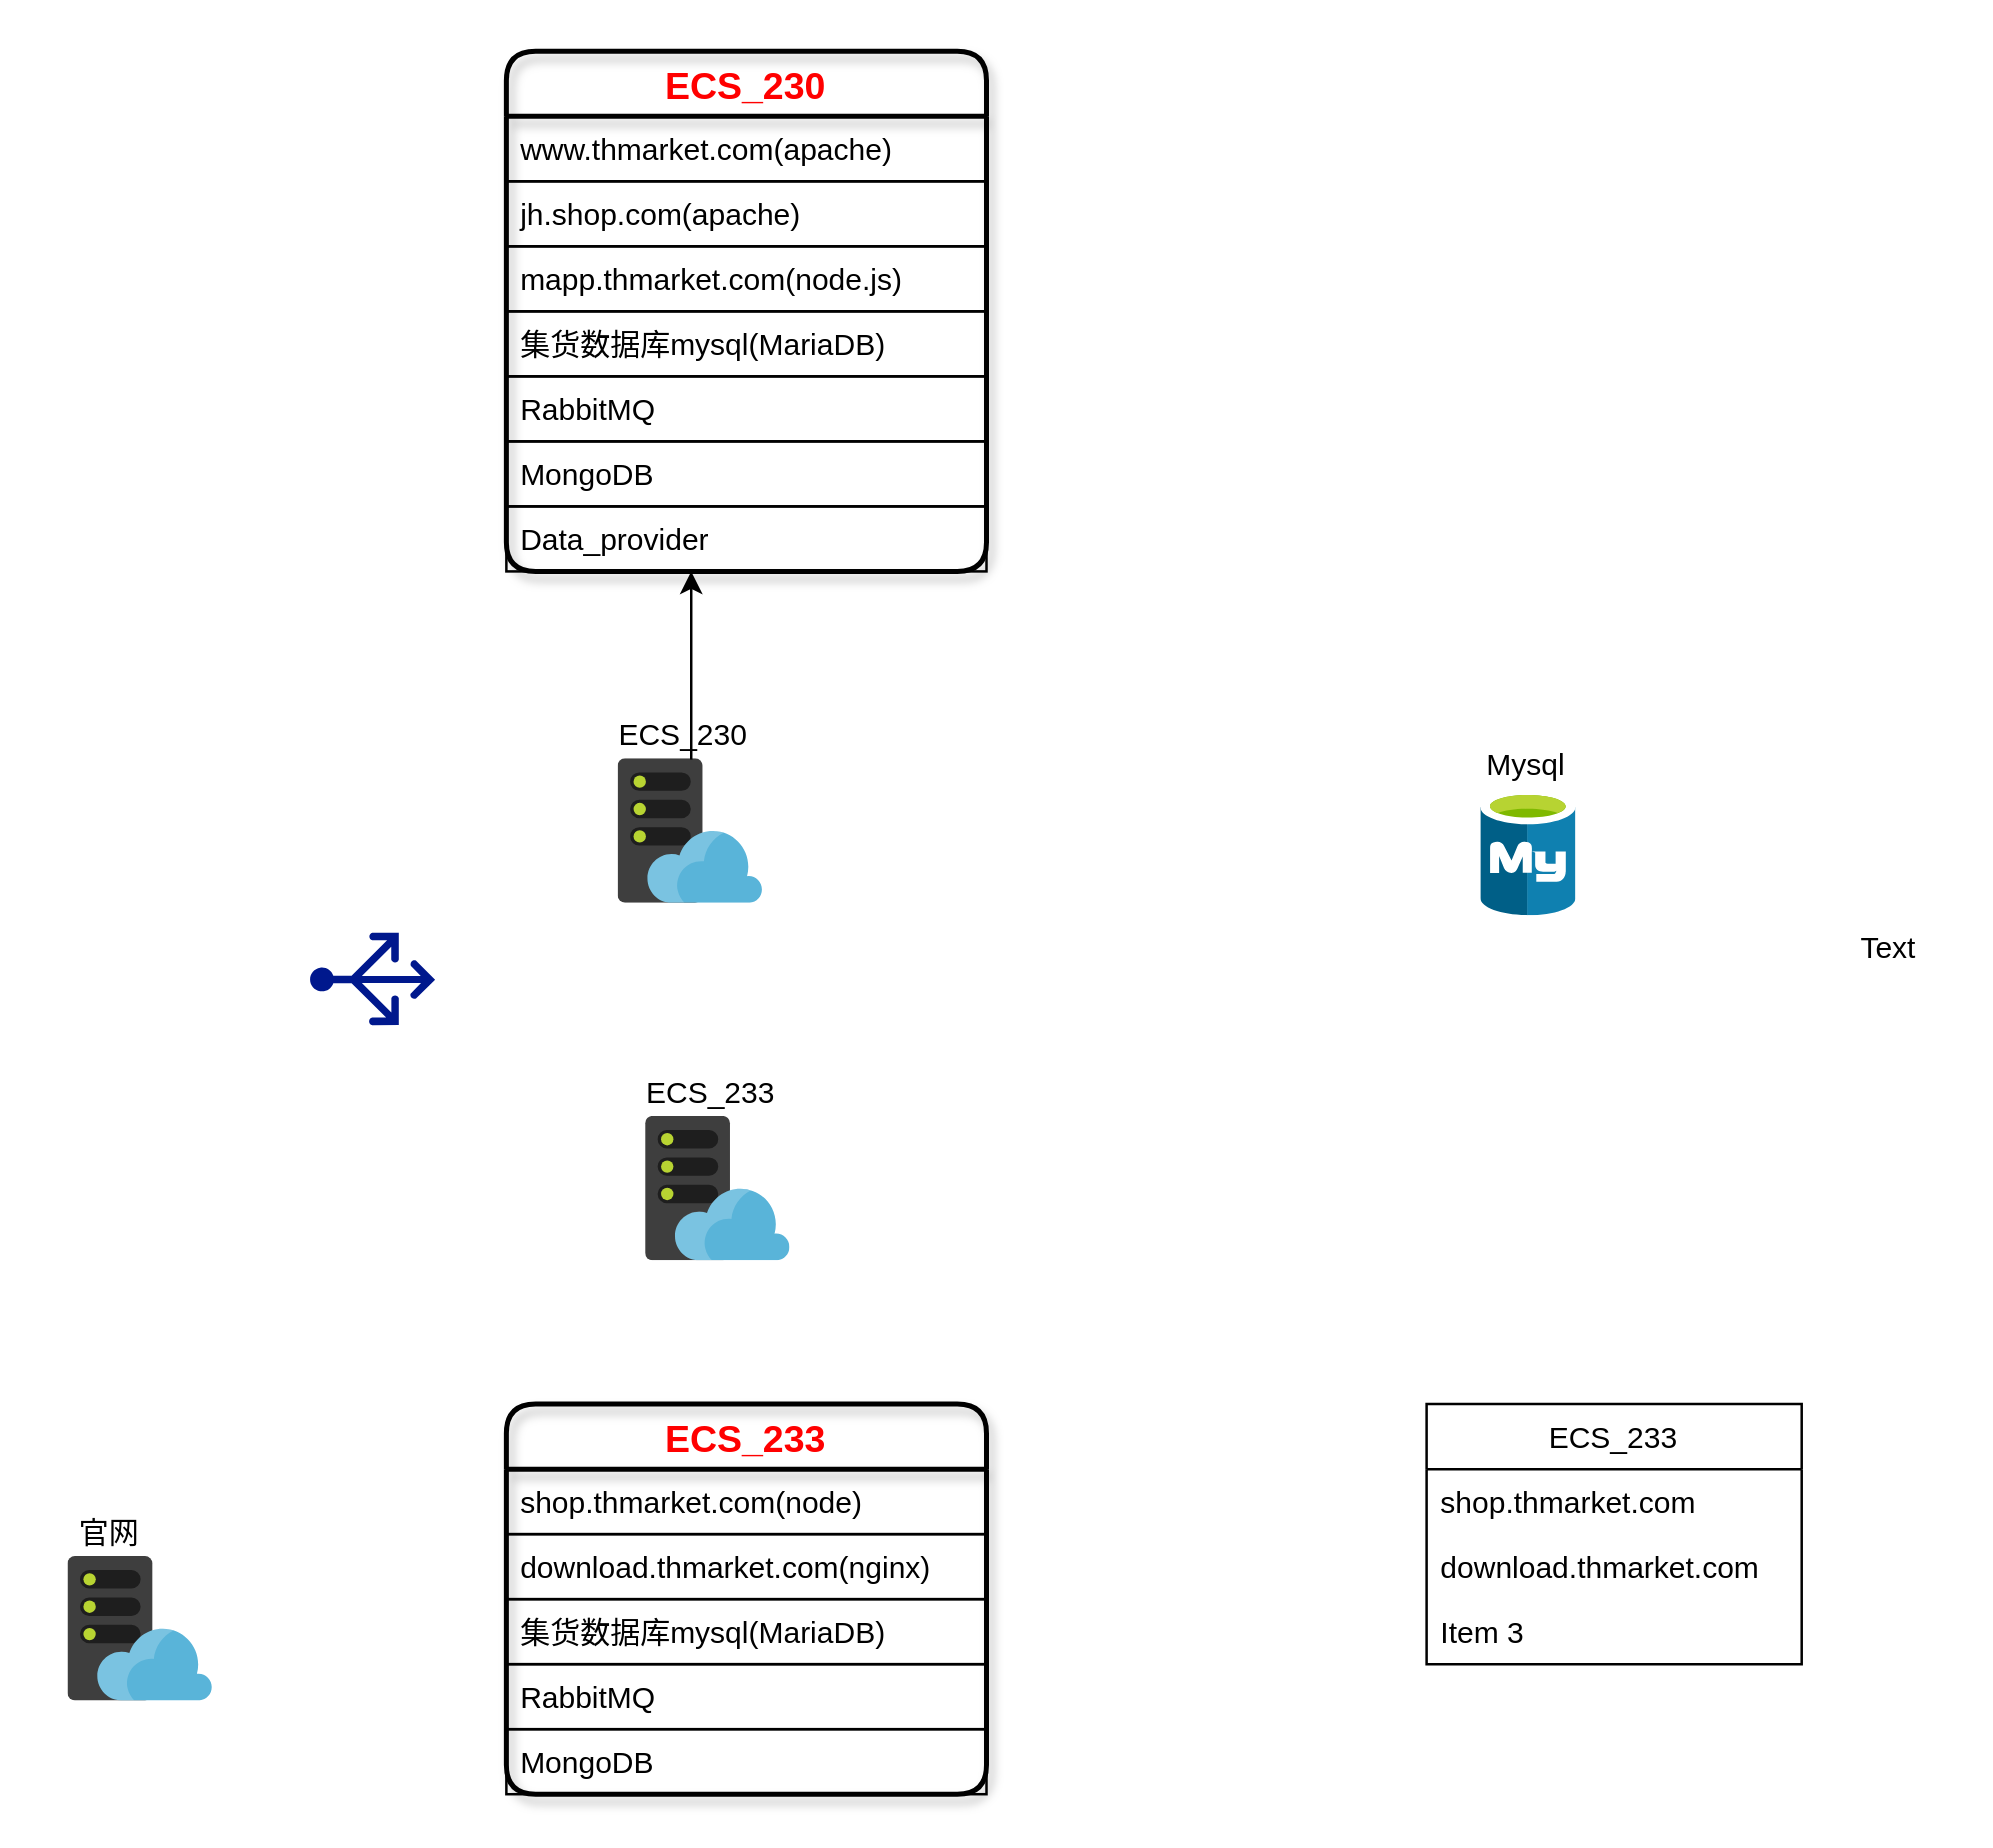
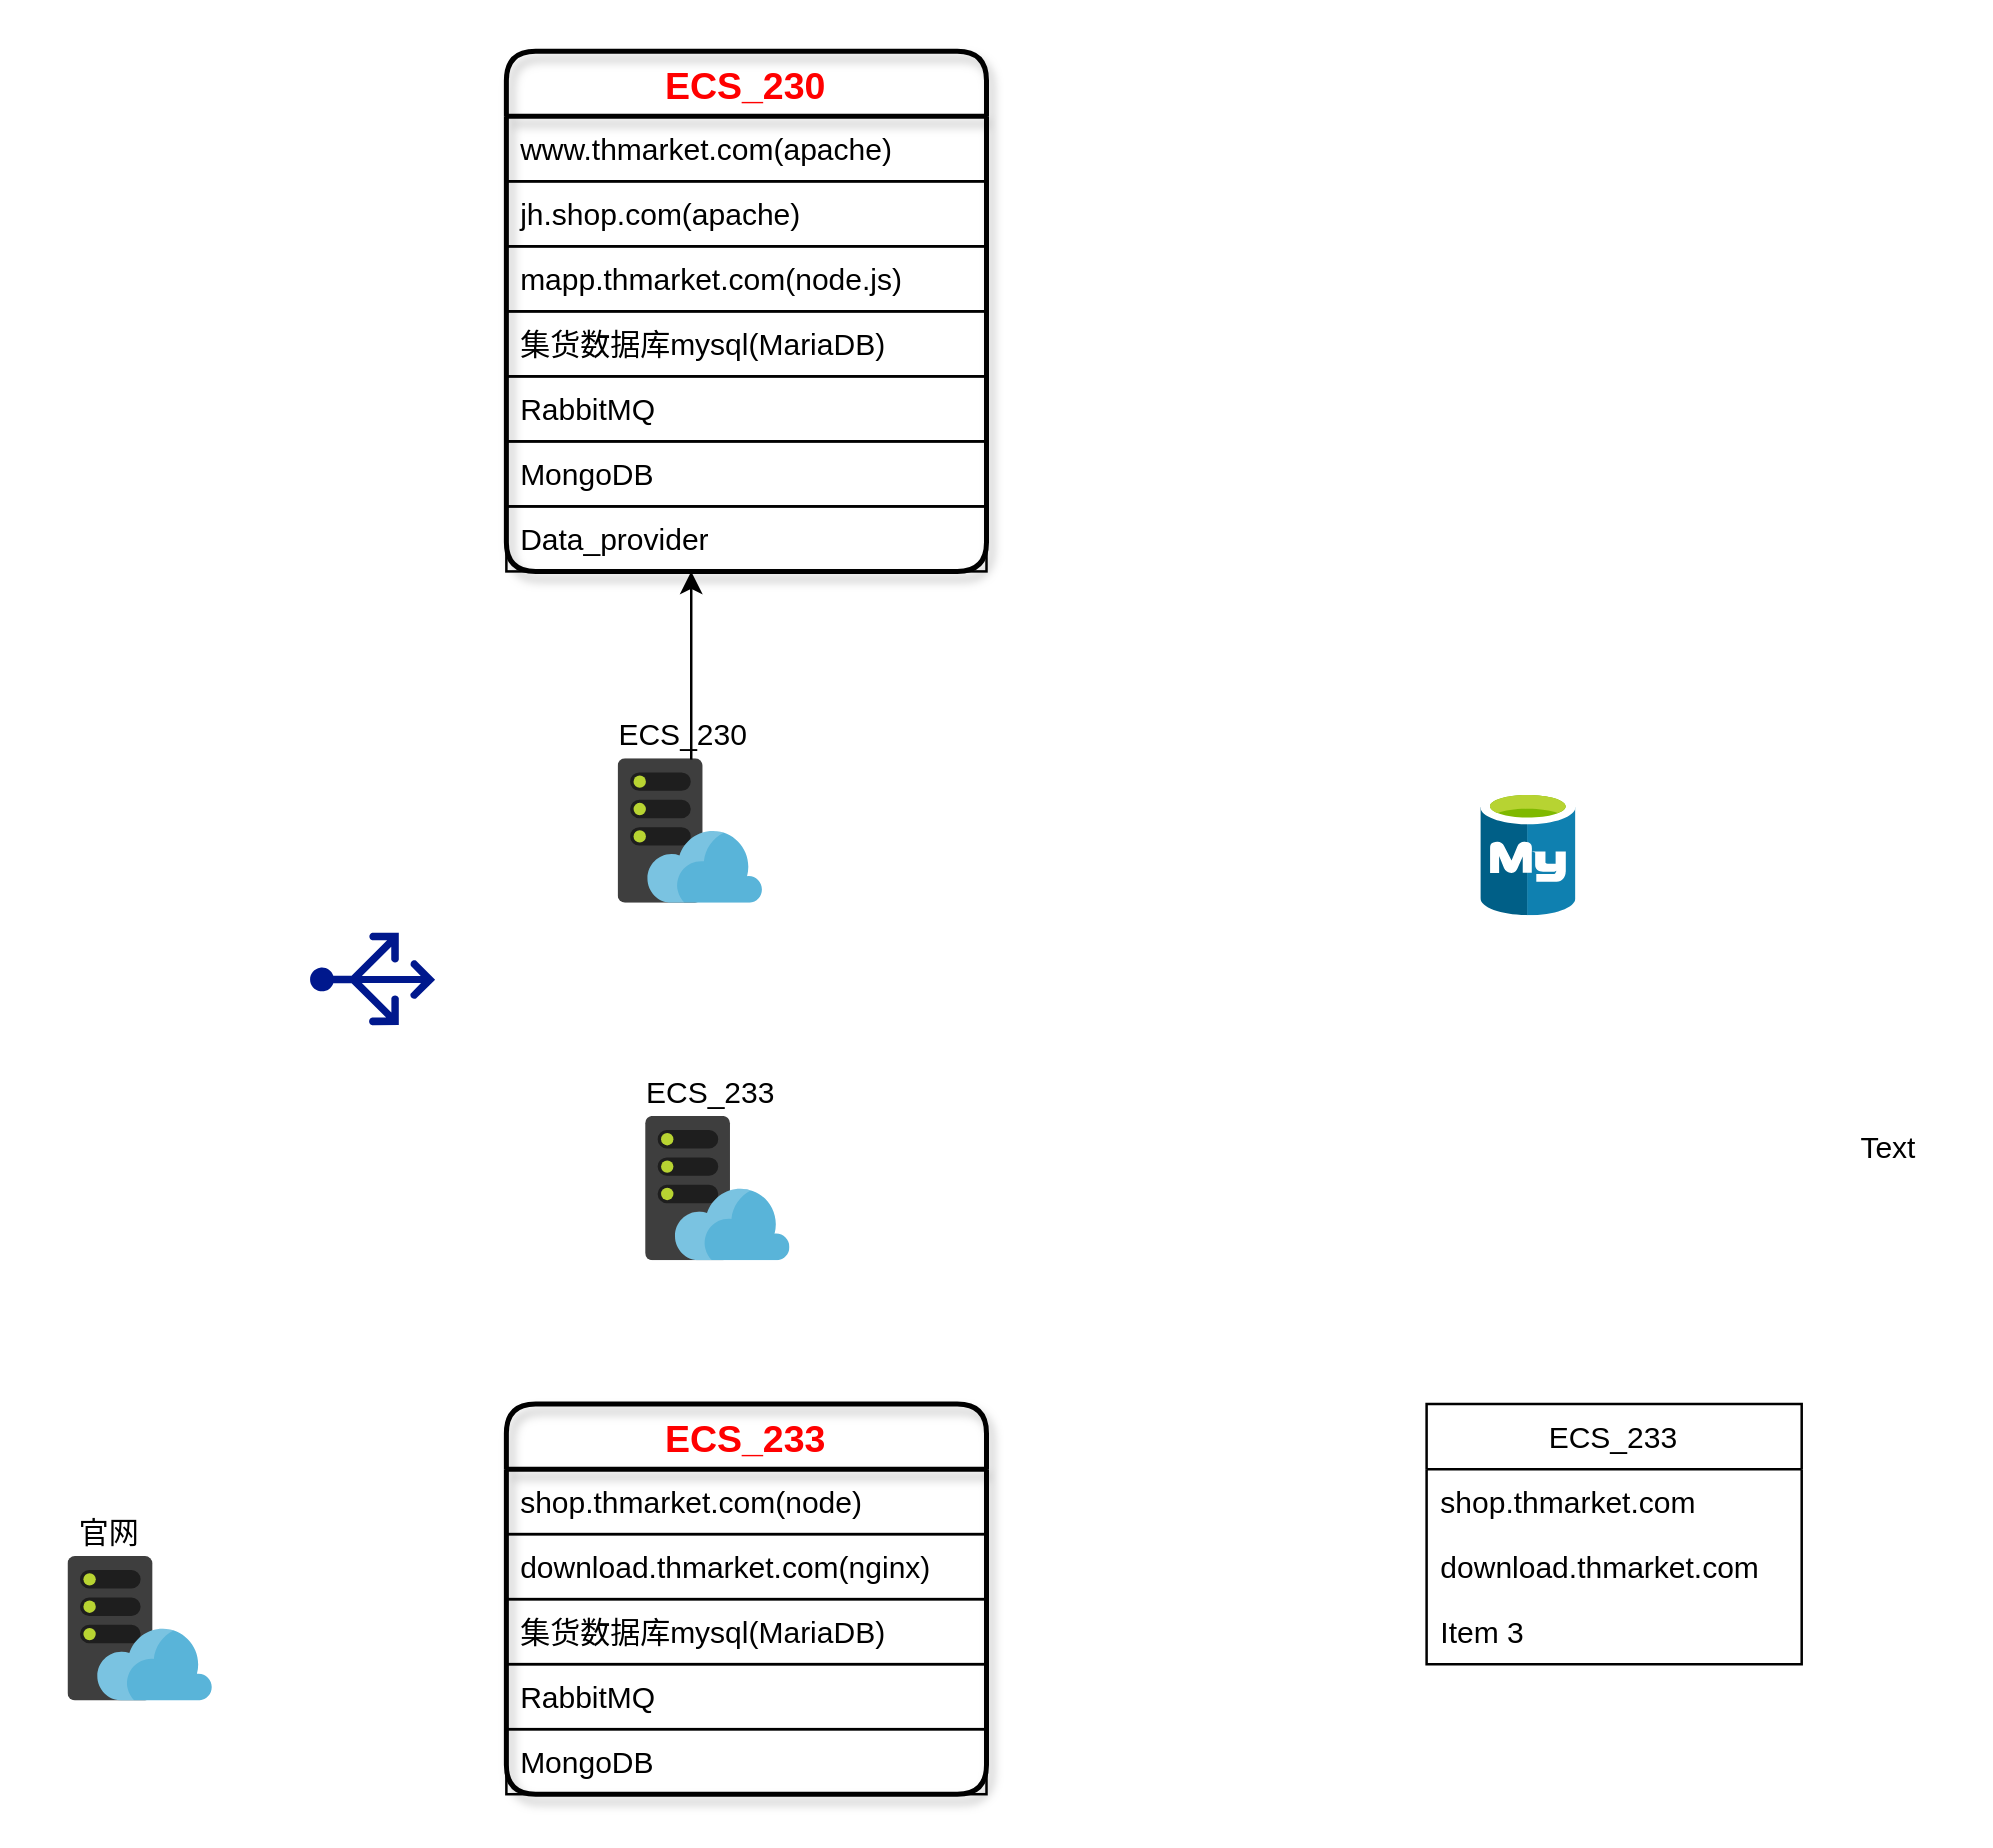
  <mxCell id="0" />
  <mxCell id="1" parent="0" />
- <mxCell id="2" value="Text" style="text;html=1;strokeColor=none;fillColor=none;align=center;verticalAlign=middle;whiteSpace=wrap;rounded=0;" vertex="1" parent="1"><mxGeometry x="735" y="369" width="40" height="20" as="geometry" /></mxCell>
+ <mxCell id="2" value="Text" style="text;html=1;strokeColor=none;fillColor=none;align=center;verticalAlign=middle;whiteSpace=wrap;rounded=0;" vertex="1" parent="1"><mxGeometry x="735" y="449" width="40" height="20" as="geometry" /></mxCell>
  <mxCell id="3" value="" style="group" vertex="1" connectable="0" parent="1"><mxGeometry x="240" y="284" width="77" height="77" as="geometry" /></mxCell>
  <mxCell id="4" value="" style="aspect=fixed;html=1;points=[];align=center;image;fontSize=12;image=img/lib/mscae/WebHosting.svg;" vertex="1" parent="3"><mxGeometry x="7" y="19.25" width="57.75" height="57.75" as="geometry" /></mxCell>
  <mxCell id="5" value="ECS_230" style="text;html=1;strokeColor=none;fillColor=none;align=center;verticalAlign=middle;whiteSpace=wrap;rounded=0;" vertex="1" parent="3"><mxGeometry width="66" height="19.25" as="geometry" /></mxCell>
  <mxCell id="6" value="" style="group" vertex="1" connectable="0" parent="1"><mxGeometry x="590" y="296" width="40" height="70" as="geometry" /></mxCell>
  <mxCell id="7" value="" style="aspect=fixed;html=1;points=[];align=center;image;fontSize=12;image=img/lib/mscae/Azure_Database_for_MySQL_servers.svg;" vertex="1" parent="6"><mxGeometry x="2" y="20" width="38" height="50" as="geometry" /></mxCell>
- <mxCell id="8" value="&lt;div&gt;Mysql&lt;/div&gt;" style="text;html=1;strokeColor=none;fillColor=none;align=center;verticalAlign=middle;whiteSpace=wrap;rounded=0;" vertex="1" parent="6"><mxGeometry width="40" height="20" as="geometry" /></mxCell>
  <mxCell id="9" value="" style="aspect=fixed;pointerEvents=1;shadow=0;dashed=0;html=1;strokeColor=none;labelPosition=center;verticalLabelPosition=bottom;verticalAlign=top;align=center;fillColor=#00188D;shape=mxgraph.azure.load_balancer_generic;rounded=1;glass=0;comic=0;labelBackgroundColor=none;fontSize=15;fontColor=#FF0000;rotation=-90;" vertex="1" parent="1"><mxGeometry x="130" y="366" width="37" height="50" as="geometry" /></mxCell>
  <mxCell id="10" value="" style="group" vertex="1" connectable="0" parent="1"><mxGeometry x="20" y="603" width="77" height="77" as="geometry" /></mxCell>
  <mxCell id="11" value="" style="aspect=fixed;html=1;points=[];align=center;image;fontSize=12;image=img/lib/mscae/WebHosting.svg;" vertex="1" parent="10"><mxGeometry x="7" y="19.25" width="57.75" height="57.75" as="geometry" /></mxCell>
  <mxCell id="12" value="&lt;div&gt;官网&lt;/div&gt;" style="text;html=1;strokeColor=none;fillColor=none;align=center;verticalAlign=middle;whiteSpace=wrap;rounded=0;" vertex="1" parent="10"><mxGeometry width="46.667" height="19.25" as="geometry" /></mxCell>
  <mxCell id="13" value="" style="group" vertex="1" connectable="0" parent="1"><mxGeometry x="251" y="427" width="77" height="77" as="geometry" /></mxCell>
  <mxCell id="14" value="" style="aspect=fixed;html=1;points=[];align=center;image;fontSize=12;image=img/lib/mscae/WebHosting.svg;" vertex="1" parent="13"><mxGeometry x="7" y="19.25" width="57.75" height="57.75" as="geometry" /></mxCell>
  <mxCell id="15" value="&lt;div&gt;ECS_233&lt;/div&gt;" style="text;html=1;strokeColor=none;fillColor=none;align=center;verticalAlign=middle;whiteSpace=wrap;rounded=0;" vertex="1" parent="13"><mxGeometry width="66" height="19.25" as="geometry" /></mxCell>
  <mxCell id="16" value="ECS_230" style="swimlane;fontStyle=1;childLayout=stackLayout;horizontal=1;startSize=26;fillColor=none;horizontalStack=0;resizeParent=1;resizeParentMax=0;resizeLast=0;collapsible=1;marginBottom=0;rounded=1;glass=0;shadow=1;comic=0;strokeWidth=2;swimlaneFillColor=none;fontColor=#FF0000;fontSize=15;" vertex="1" parent="1"><mxGeometry x="202" y="20" width="192" height="208" as="geometry" /></mxCell>
  <mxCell id="17" value="www.thmarket.com(apache)" style="text;strokeColor=#000000;fillColor=none;align=left;verticalAlign=top;spacingLeft=4;spacingRight=4;overflow=hidden;rotatable=0;points=[[0,0.5],[1,0.5]];portConstraint=eastwest;labelBorderColor=none;labelBackgroundColor=none;" vertex="1" parent="16"><mxGeometry y="26" width="192" height="26" as="geometry" /></mxCell>
  <mxCell id="18" value="jh.shop.com(apache)" style="text;strokeColor=#000000;fillColor=none;align=left;verticalAlign=top;spacingLeft=4;spacingRight=4;overflow=hidden;rotatable=0;points=[[0,0.5],[1,0.5]];portConstraint=eastwest;" vertex="1" parent="16"><mxGeometry y="52" width="192" height="26" as="geometry" /></mxCell>
  <mxCell id="19" value="mapp.thmarket.com(node.js)" style="text;strokeColor=#000000;fillColor=none;align=left;verticalAlign=top;spacingLeft=4;spacingRight=4;overflow=hidden;rotatable=0;points=[[0,0.5],[1,0.5]];portConstraint=eastwest;" vertex="1" parent="16"><mxGeometry y="78" width="192" height="26" as="geometry" /></mxCell>
  <mxCell id="20" value="集货数据库mysql(MariaDB)" style="text;strokeColor=#000000;fillColor=none;align=left;verticalAlign=top;spacingLeft=4;spacingRight=4;overflow=hidden;rotatable=0;points=[[0,0.5],[1,0.5]];portConstraint=eastwest;" vertex="1" parent="16"><mxGeometry y="104" width="192" height="26" as="geometry" /></mxCell>
  <mxCell id="21" value="RabbitMQ" style="text;strokeColor=#000000;fillColor=none;align=left;verticalAlign=top;spacingLeft=4;spacingRight=4;overflow=hidden;rotatable=0;points=[[0,0.5],[1,0.5]];portConstraint=eastwest;" vertex="1" parent="16"><mxGeometry y="130" width="192" height="26" as="geometry" /></mxCell>
  <mxCell id="22" value="MongoDB" style="text;strokeColor=#000000;fillColor=none;align=left;verticalAlign=top;spacingLeft=4;spacingRight=4;overflow=hidden;rotatable=0;points=[[0,0.5],[1,0.5]];portConstraint=eastwest;" vertex="1" parent="16"><mxGeometry y="156" width="192" height="26" as="geometry" /></mxCell>
  <mxCell id="23" value="Data_provider" style="text;strokeColor=#000000;fillColor=none;align=left;verticalAlign=top;spacingLeft=4;spacingRight=4;overflow=hidden;rotatable=0;points=[[0,0.5],[1,0.5]];portConstraint=eastwest;" vertex="1" parent="16"><mxGeometry y="182" width="192" height="26" as="geometry" /></mxCell>
  <mxCell id="24" value="ECS_233" style="swimlane;fontStyle=0;childLayout=stackLayout;horizontal=1;startSize=26;fillColor=none;horizontalStack=0;resizeParent=1;resizeParentMax=0;resizeLast=0;collapsible=1;marginBottom=0;" vertex="1" parent="1"><mxGeometry x="570" y="561" width="150" height="104" as="geometry" /></mxCell>
  <mxCell id="25" value="shop.thmarket.com" style="text;strokeColor=none;fillColor=none;align=left;verticalAlign=top;spacingLeft=4;spacingRight=4;overflow=hidden;rotatable=0;points=[[0,0.5],[1,0.5]];portConstraint=eastwest;" vertex="1" parent="24"><mxGeometry y="26" width="150" height="26" as="geometry" /></mxCell>
  <mxCell id="26" value="download.thmarket.com" style="text;strokeColor=none;fillColor=none;align=left;verticalAlign=top;spacingLeft=4;spacingRight=4;overflow=hidden;rotatable=0;points=[[0,0.5],[1,0.5]];portConstraint=eastwest;" vertex="1" parent="24"><mxGeometry y="52" width="150" height="26" as="geometry" /></mxCell>
  <mxCell id="27" value="Item 3" style="text;strokeColor=none;fillColor=none;align=left;verticalAlign=top;spacingLeft=4;spacingRight=4;overflow=hidden;rotatable=0;points=[[0,0.5],[1,0.5]];portConstraint=eastwest;" vertex="1" parent="24"><mxGeometry y="78" width="150" height="26" as="geometry" /></mxCell>
  <mxCell id="28" value="ECS_233" style="swimlane;fontStyle=1;childLayout=stackLayout;horizontal=1;startSize=26;fillColor=none;horizontalStack=0;resizeParent=1;resizeParentMax=0;resizeLast=0;collapsible=1;marginBottom=0;rounded=1;glass=0;shadow=1;comic=0;strokeWidth=2;swimlaneFillColor=none;fontColor=#FF0000;fontSize=15;" vertex="1" parent="1"><mxGeometry x="202" y="561" width="192" height="156" as="geometry" /></mxCell>
  <mxCell id="29" value="shop.thmarket.com(node)" style="text;strokeColor=#000000;fillColor=none;align=left;verticalAlign=top;spacingLeft=4;spacingRight=4;overflow=hidden;rotatable=0;points=[[0,0.5],[1,0.5]];portConstraint=eastwest;labelBorderColor=none;labelBackgroundColor=none;" vertex="1" parent="28"><mxGeometry y="26" width="192" height="26" as="geometry" /></mxCell>
  <mxCell id="30" value="download.thmarket.com(nginx)" style="text;strokeColor=#000000;fillColor=none;align=left;verticalAlign=top;spacingLeft=4;spacingRight=4;overflow=hidden;rotatable=0;points=[[0,0.5],[1,0.5]];portConstraint=eastwest;" vertex="1" parent="28"><mxGeometry y="52" width="192" height="26" as="geometry" /></mxCell>
  <mxCell id="31" value="集货数据库mysql(MariaDB)" style="text;strokeColor=#000000;fillColor=none;align=left;verticalAlign=top;spacingLeft=4;spacingRight=4;overflow=hidden;rotatable=0;points=[[0,0.5],[1,0.5]];portConstraint=eastwest;" vertex="1" parent="28"><mxGeometry y="78" width="192" height="26" as="geometry" /></mxCell>
  <mxCell id="32" value="RabbitMQ" style="text;strokeColor=#000000;fillColor=none;align=left;verticalAlign=top;spacingLeft=4;spacingRight=4;overflow=hidden;rotatable=0;points=[[0,0.5],[1,0.5]];portConstraint=eastwest;" vertex="1" parent="28"><mxGeometry y="104" width="192" height="26" as="geometry" /></mxCell>
  <mxCell id="33" value="MongoDB" style="text;strokeColor=#000000;fillColor=none;align=left;verticalAlign=top;spacingLeft=4;spacingRight=4;overflow=hidden;rotatable=0;points=[[0,0.5],[1,0.5]];portConstraint=eastwest;" vertex="1" parent="28"><mxGeometry y="130" width="192" height="26" as="geometry" /></mxCell>
  <mxCell id="34" style="edgeStyle=orthogonalEdgeStyle;rounded=0;orthogonalLoop=1;jettySize=auto;html=1;entryX=0.385;entryY=1;entryDx=0;entryDy=0;entryPerimeter=0;fontSize=15;fontColor=#FF0000;" edge="1" parent="1" source="4" target="23"><mxGeometry relative="1" as="geometry" /></mxCell>
